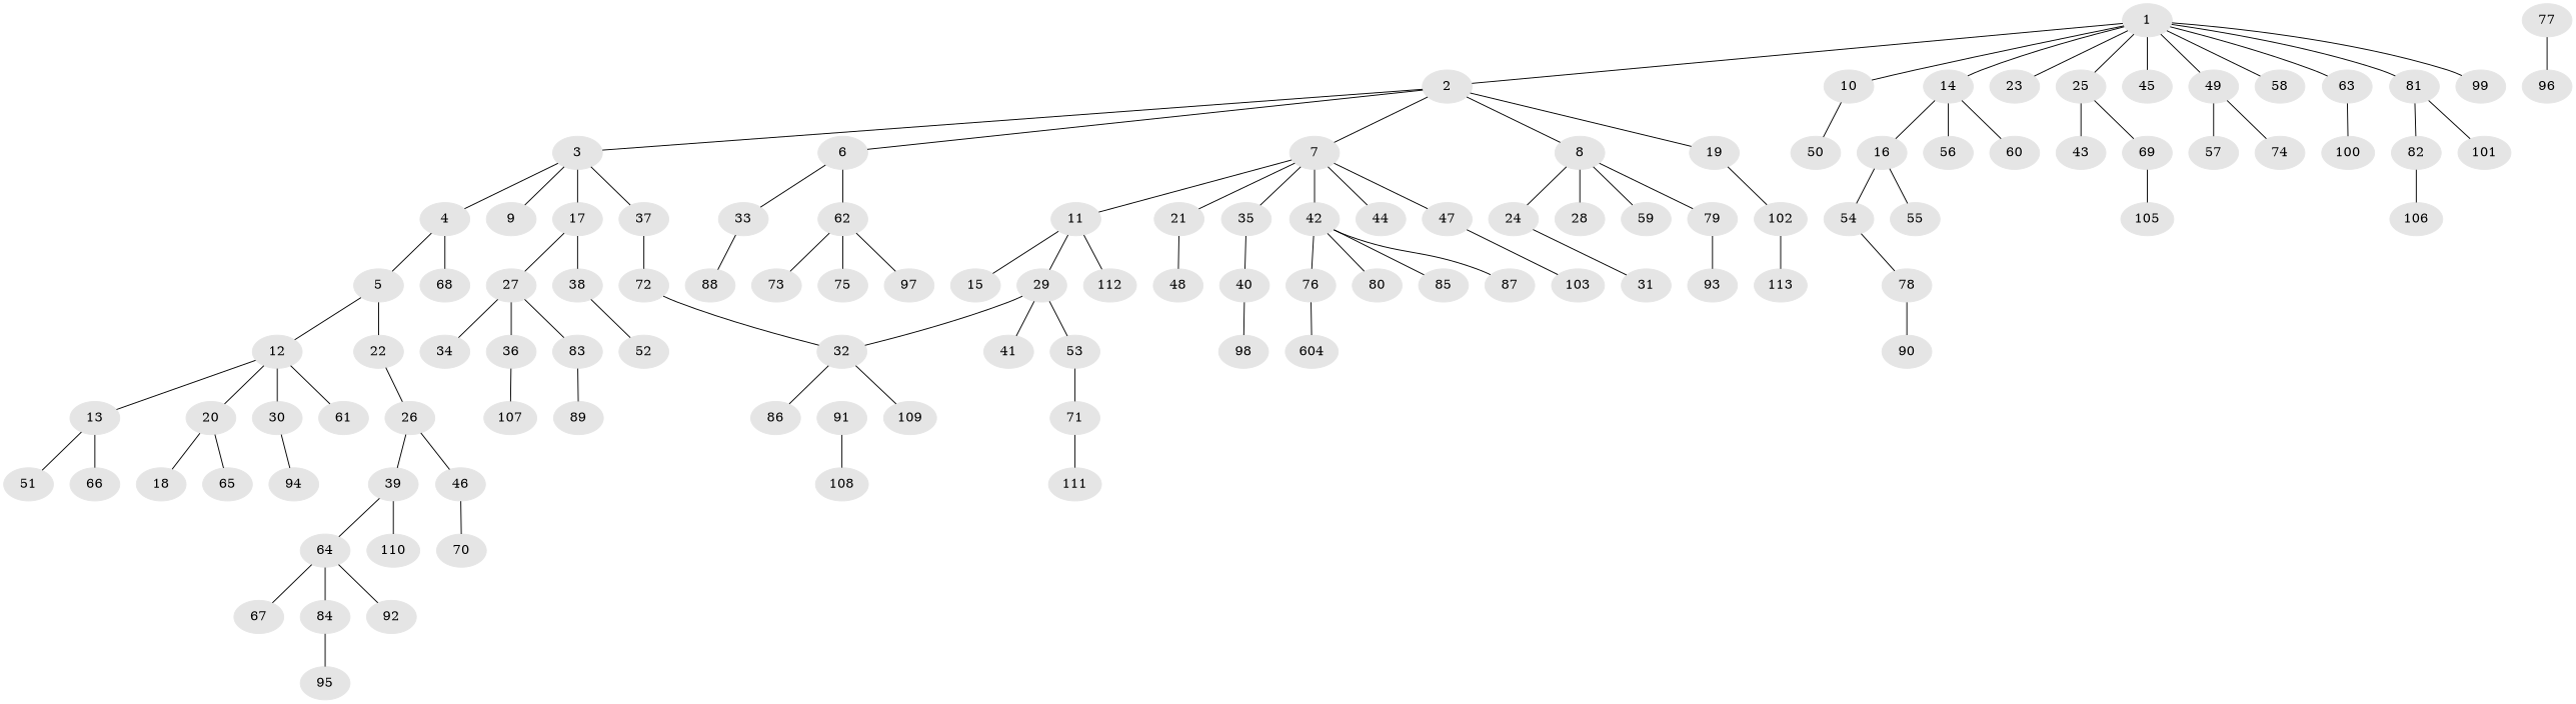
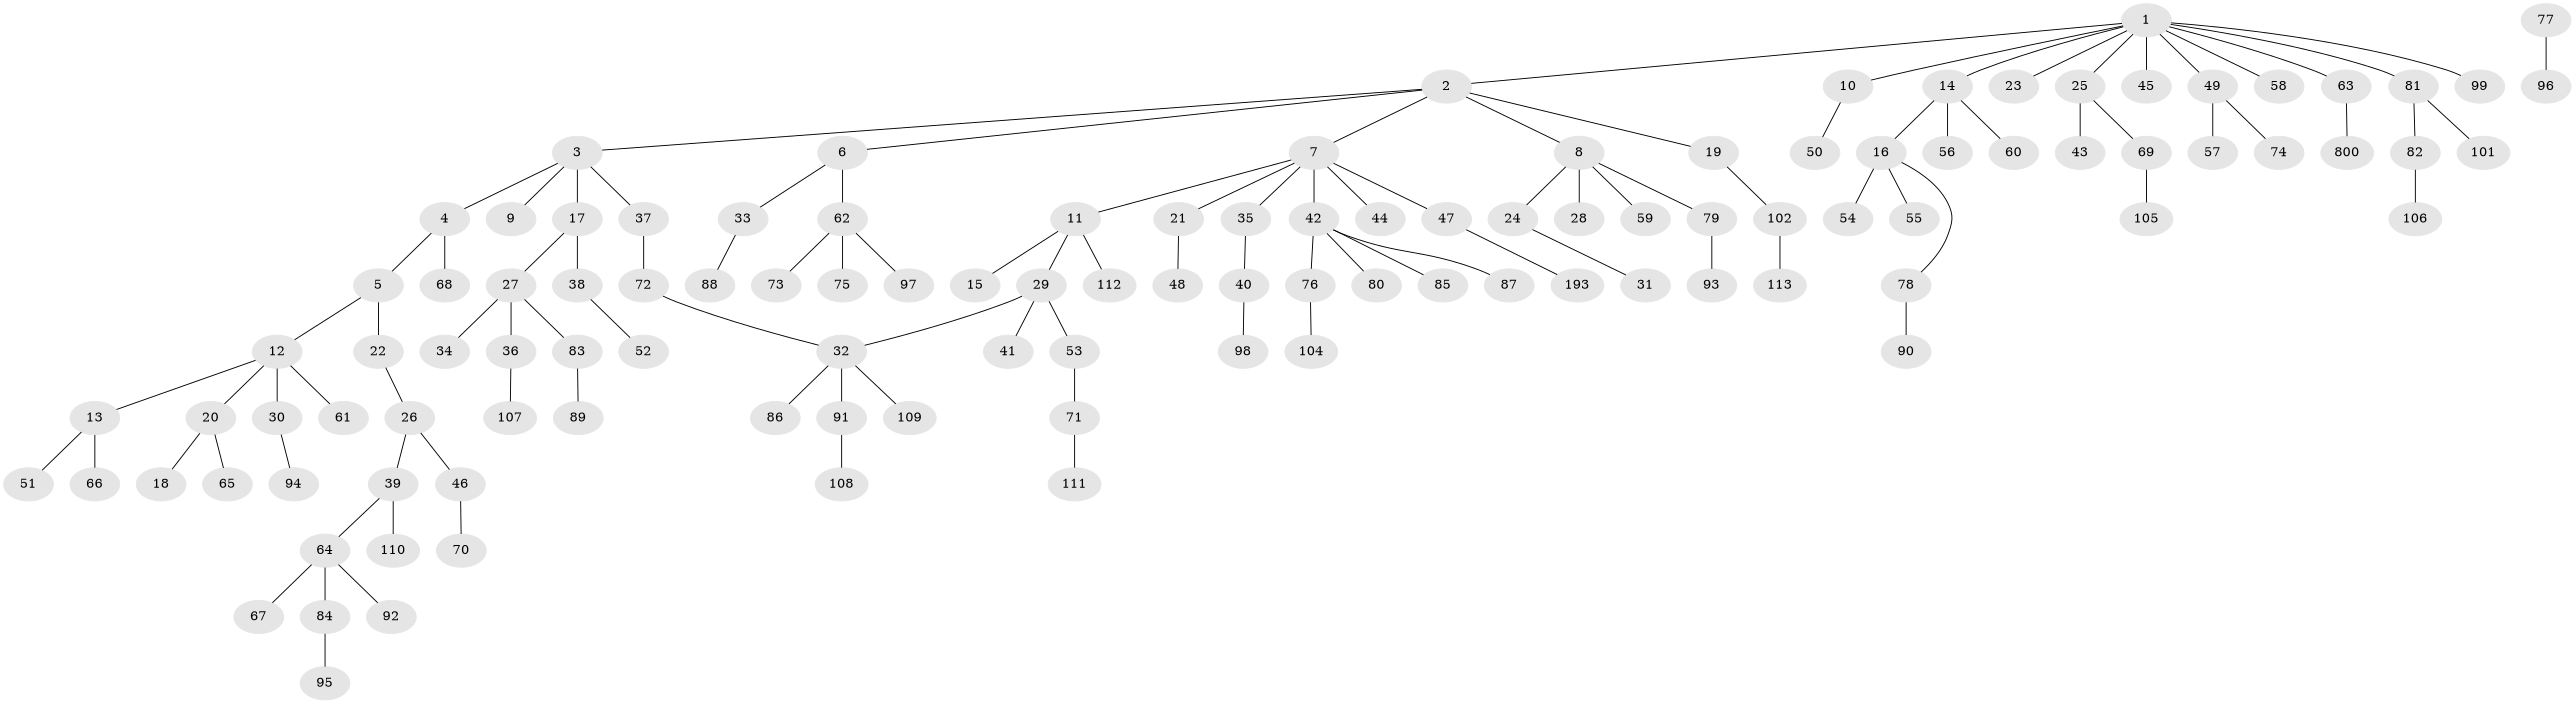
  graph {
    node [color=gray90 style=filled]
    1
    2
    10
    14
    23
    25
    45
    49
    58
    63
    81
    99
    3
    6
    7
    8
    19
    50
    16
    56
    60
    43
    69
    57
    74
-   100
+   100 [label=800]
    82
    101
    4
    9
    17
    37
    33
    62
    11
    21
    35
    42
    44
    47
    24
    28
    59
    79
    102
    5
    68
    27
    38
    72
    12
    22
    13
    20
    30
    61
    26
    88
    15
    29
    112
    48
    40
    76
    80
    85
    87
-   103
+   103 [label=193]
    31
    93
    32
    41
    53
    73
    75
    97
    51
    66
    18
    65
    94
    54
    55
    78
    34
    36
    83
    52
    113
    39
    46
    105
    64
    110
    70
    107
    89
    86
    91
    109
    71
    108
    98
    67
    84
    92
-   104 [label=604]
+   104
    111
    90
    95
    77
    96
    106
    1 -- 2
    1 -- 10
    1 -- 14
    1 -- 23
    1 -- 25
    1 -- 45
    1 -- 49
    1 -- 58
    1 -- 63
    1 -- 81
    1 -- 99
    2 -- 3
    2 -- 6
    2 -- 7
    2 -- 8
    2 -- 19
    10 -- 50
    14 -- 16
    14 -- 56
    14 -- 60
    25 -- 43
    25 -- 69
    49 -- 57
    49 -- 74
    63 -- 100
    81 -- 82
    81 -- 101
    3 -- 4
    3 -- 9
    3 -- 17
    3 -- 37
    6 -- 33
    6 -- 62
    7 -- 11
    7 -- 21
    7 -- 35
    7 -- 42
    7 -- 44
    7 -- 47
    8 -- 24
    8 -- 28
    8 -- 59
    8 -- 79
    19 -- 102
    16 -- 54
    16 -- 55
    69 -- 105
    82 -- 106
    4 -- 5
    4 -- 68
    17 -- 27
    17 -- 38
    37 -- 72
    33 -- 88
    62 -- 73
    62 -- 75
    62 -- 97
    11 -- 15
    11 -- 29
    11 -- 112
    21 -- 48
    35 -- 40
    42 -- 76
    42 -- 80
    42 -- 85
    42 -- 87
    47 -- 103
    24 -- 31
    79 -- 93
    102 -- 113
    5 -- 12
    5 -- 22
    27 -- 34
    27 -- 36
    27 -- 83
    38 -- 52
    72 -- 32
    12 -- 13
    12 -- 20
    12 -- 30
    12 -- 61
    22 -- 26
    13 -- 51
    13 -- 66
    20 -- 18
    20 -- 65
    30 -- 94
    26 -- 39
    26 -- 46
    29 -- 32
    29 -- 41
    29 -- 53
    40 -- 98
    76 -- 104
    32 -- 86
+   32 -- 91
    32 -- 109
    53 -- 71
-   54 -- 78
+   16 -- 78
    78 -- 90
    36 -- 107
    83 -- 89
    39 -- 64
    39 -- 110
    46 -- 70
    64 -- 67
    64 -- 84
    64 -- 92
    91 -- 108
    71 -- 111
    84 -- 95
    77 -- 96
  }
